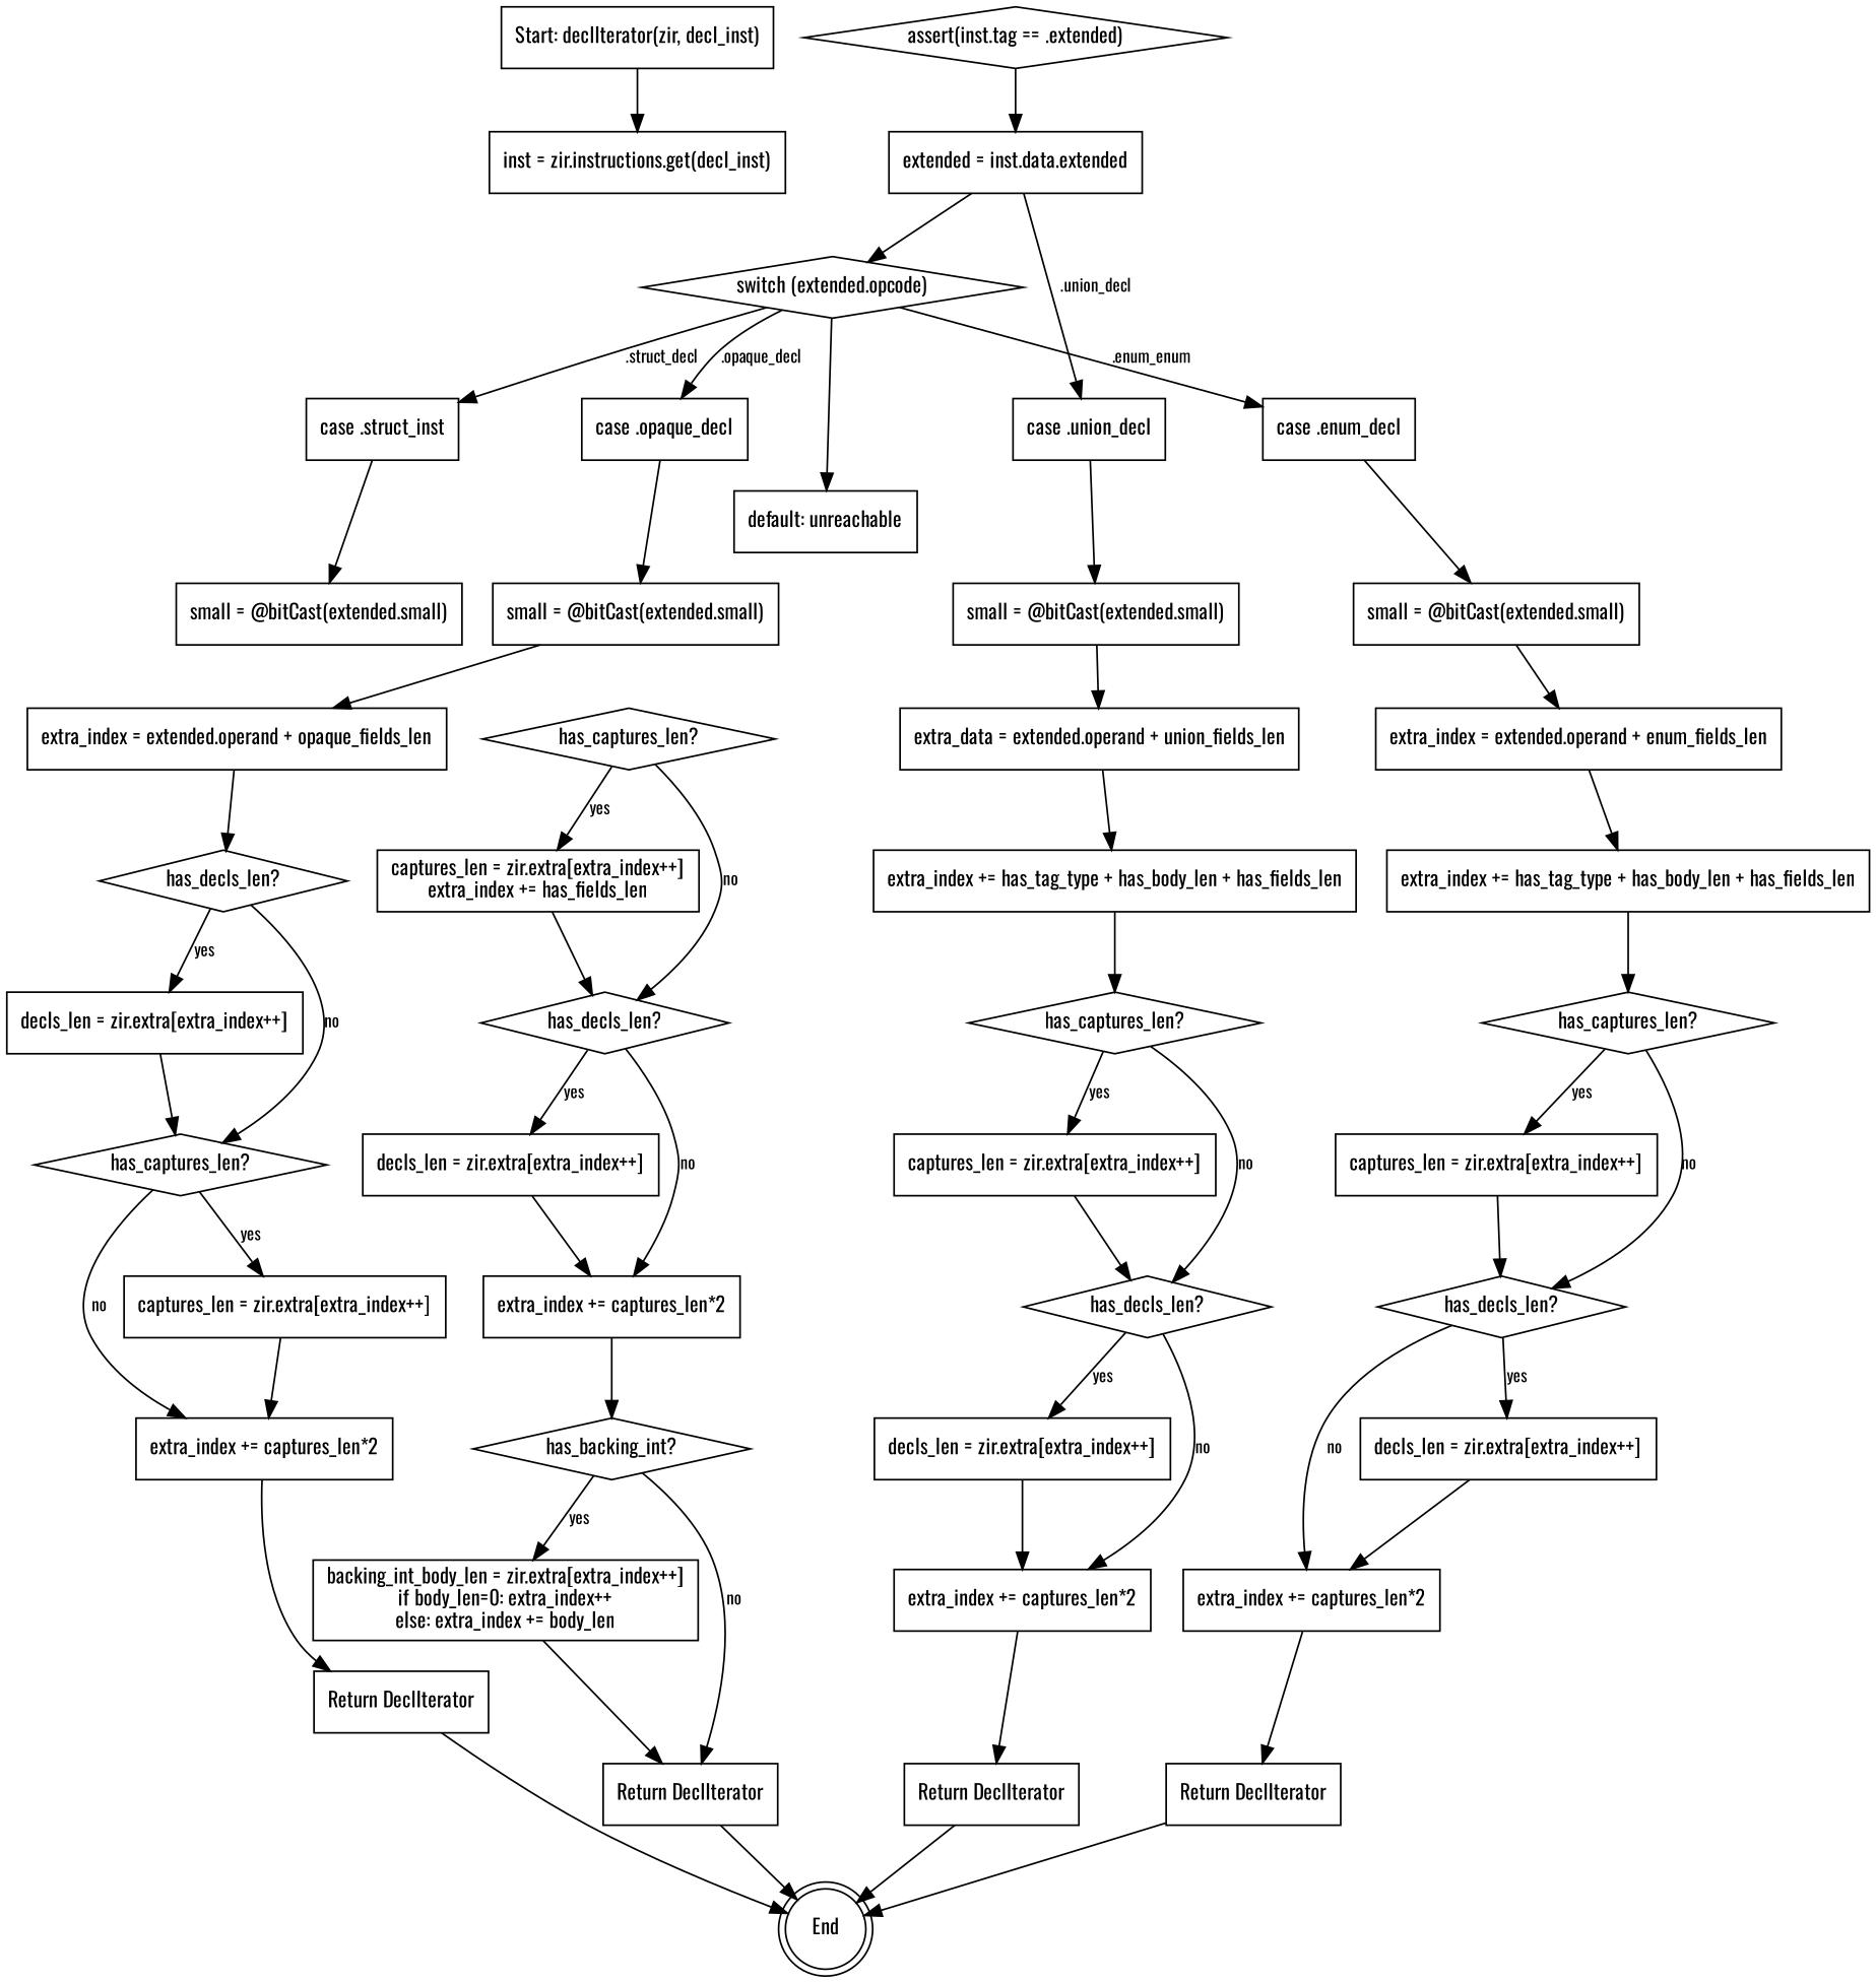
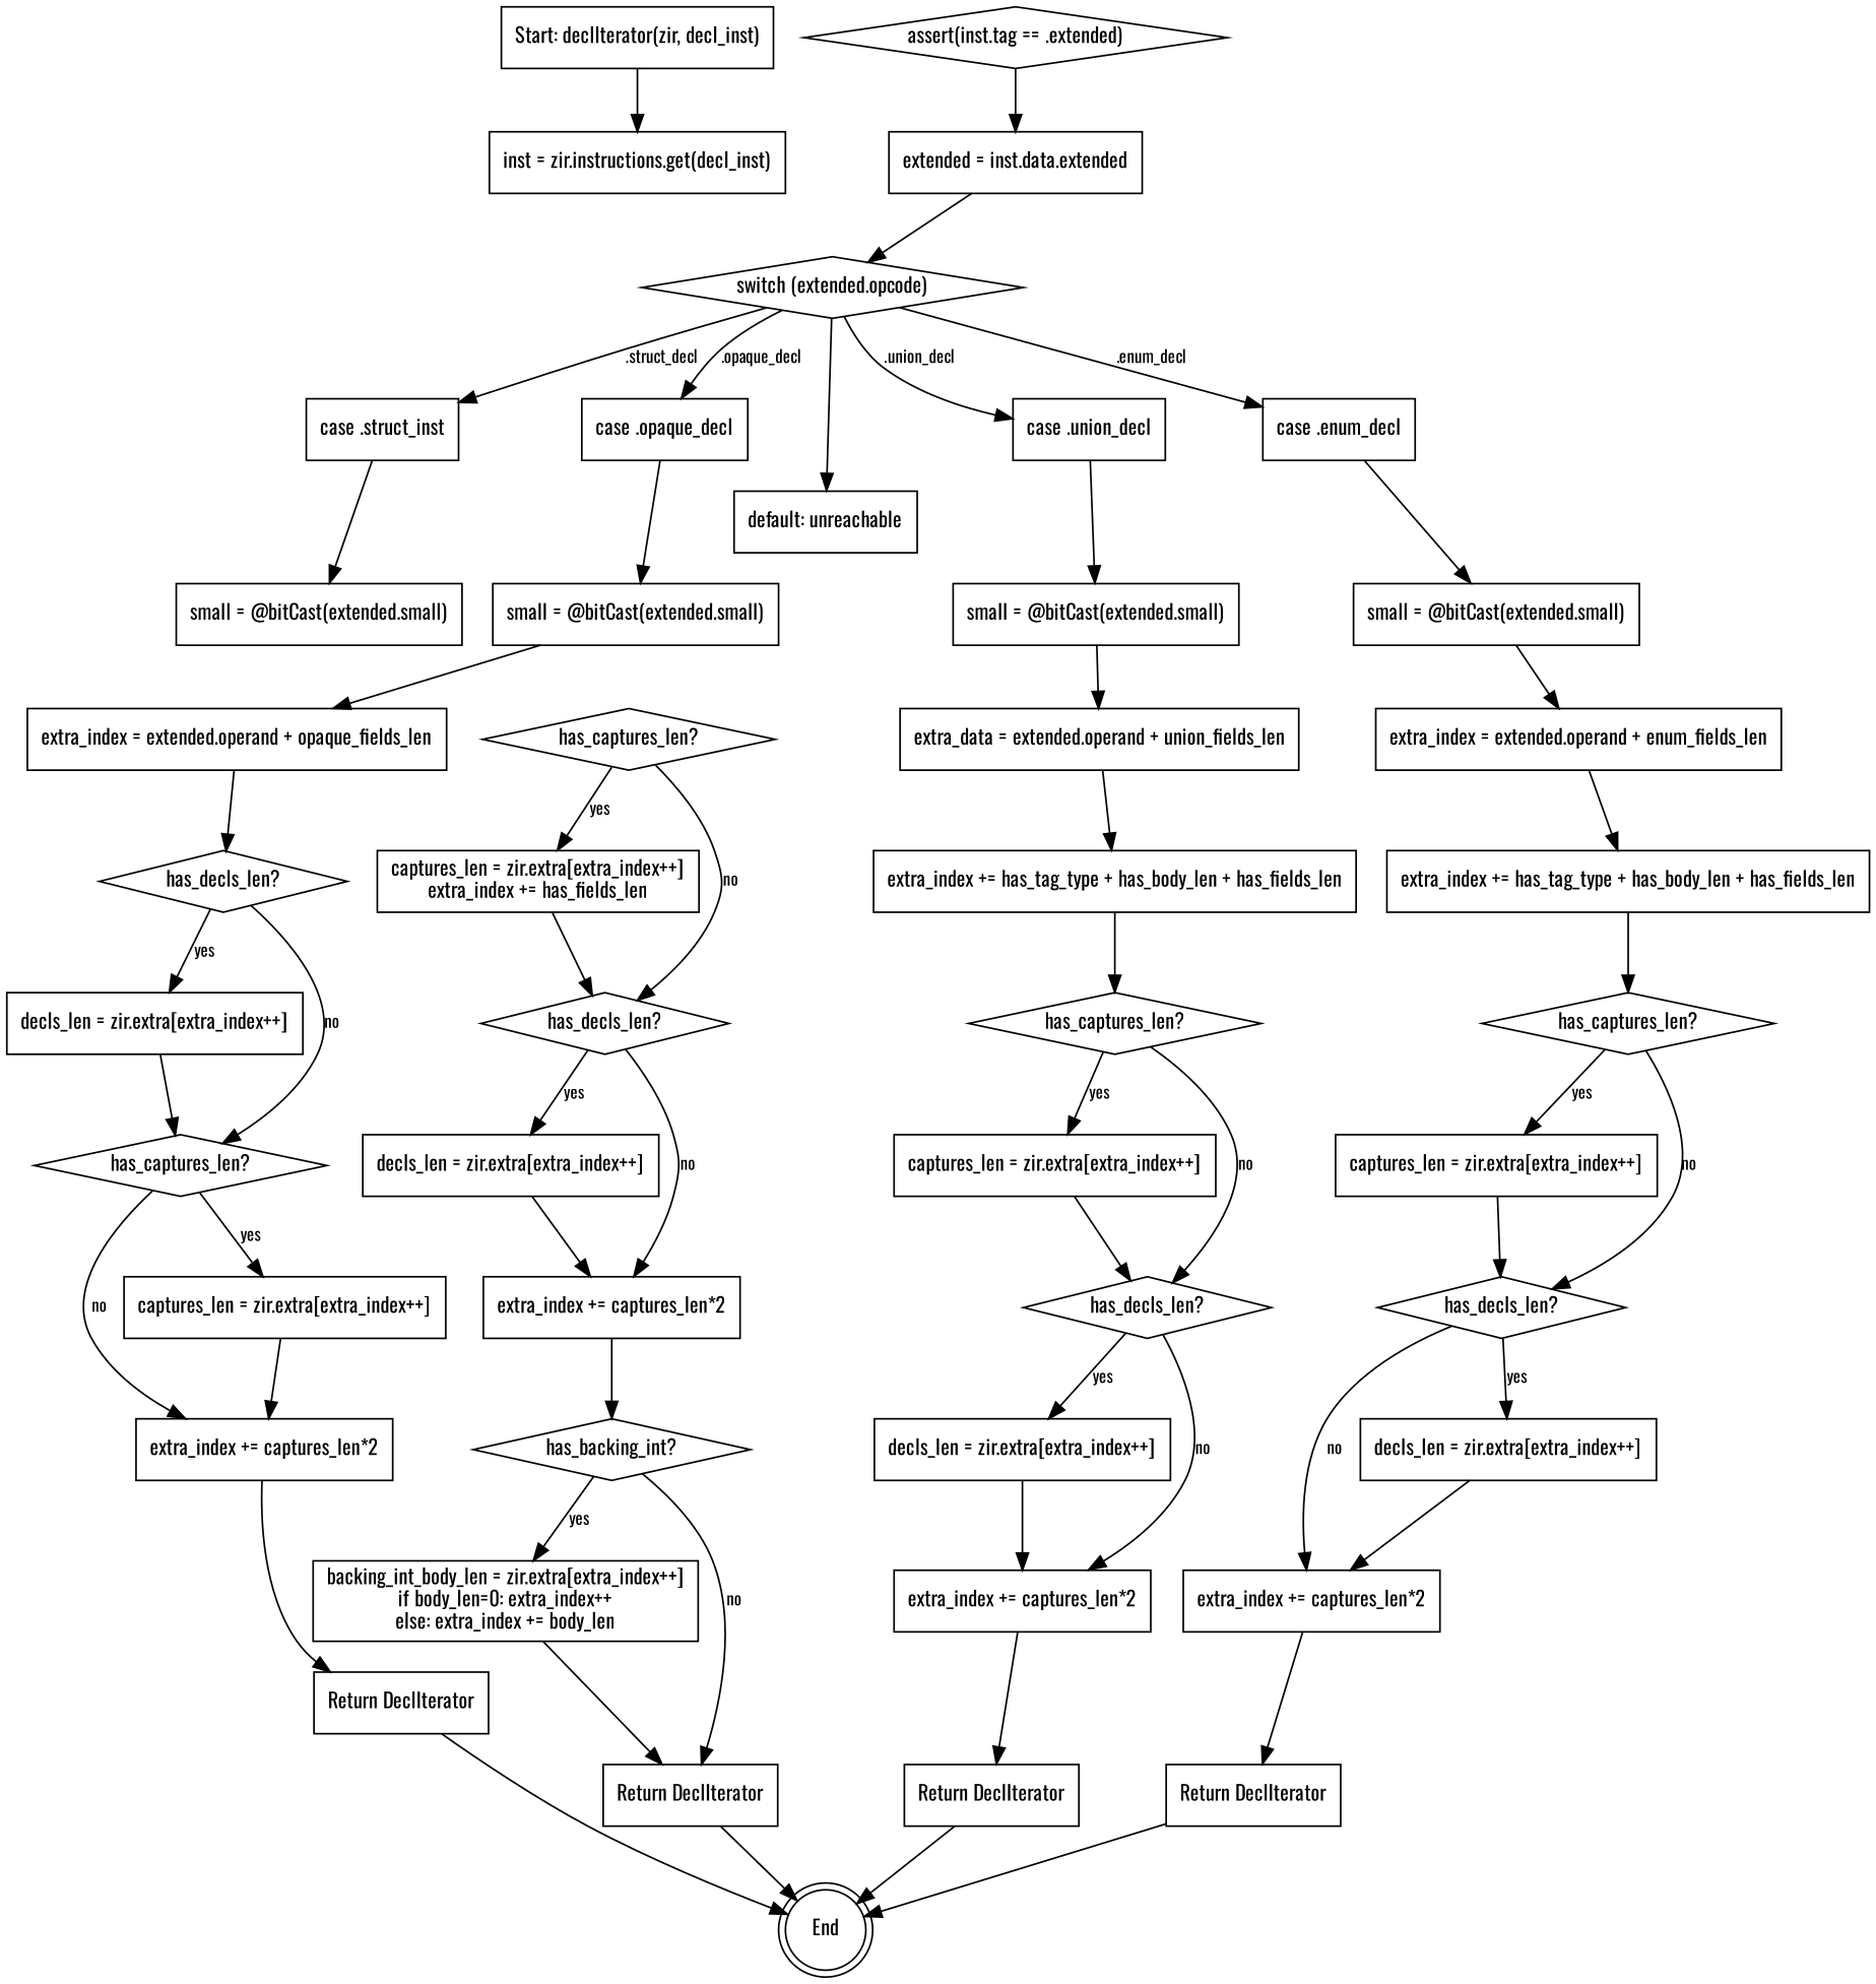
  digraph {
    fontname=Oswald
    node [fontname=Oswald fontsize=12 shape=rectangle]
    edge [fontname=Oswald fontsize=10]
    n1 [label="Start: declIterator(zir, decl_inst)"]
    n2 [label="inst = zir.instructions.get(decl_inst)"]
    n3 [label="assert(inst.tag == .extended)" shape=diamond]
    n4 [label="extended = inst.data.extended"]
    n5 [label="switch (extended.opcode)" shape=diamond]
    n6 [label="case .struct_inst"]
    n7 [label="case .enum_decl"]
    n8 [label="case .union_decl"]
    n9 [label="case .opaque_decl"]
    n10 [label="default: unreachable"]
    n11 [label="small = @bitCast(extended.small)"]
    n12 [label="small = @bitCast(extended.small)"]
    n13 [label="small = @bitCast(extended.small)"]
    n14 [label="small = @bitCast(extended.small)"]
    n15 [label=End shape=doublecircle]
    n16 [label="has_captures_len?" shape=diamond]
    n17 [label="captures_len = zir.extra[extra_index++]\nextra_index += has_fields_len"]
    n18 [label="has_decls_len?" shape=diamond]
    n19 [label="decls_len = zir.extra[extra_index++]"]
    n20 [label="extra_index += captures_len*2"]
    n21 [label="has_backing_int?" shape=diamond]
    n22 [label="backing_int_body_len = zir.extra[extra_index++]\nif body_len=0: extra_index++\nelse: extra_index += body_len"]
    n23 [label="Return DeclIterator"]
    n24 [label="extra_index = extended.operand + enum_fields_len"]
    n25 [label="extra_index += has_tag_type + has_body_len + has_fields_len"]
    n26 [label="has_captures_len?" shape=diamond]
    n27 [label="captures_len = zir.extra[extra_index++]"]
    n28 [label="has_decls_len?" shape=diamond]
    n29 [label="decls_len = zir.extra[extra_index++]"]
    n30 [label="extra_index += captures_len*2"]
    n31 [label="Return DeclIterator"]
    n32 [label="extra_data = extended.operand + union_fields_len"]
    n33 [label="extra_index += has_tag_type + has_body_len + has_fields_len"]
    n34 [label="has_captures_len?" shape=diamond]
    n35 [label="captures_len = zir.extra[extra_index++]"]
    n36 [label="has_decls_len?" shape=diamond]
    n37 [label="decls_len = zir.extra[extra_index++]"]
    n38 [label="extra_index += captures_len*2"]
    n39 [label="Return DeclIterator"]
    n40 [label="extra_index = extended.operand + opaque_fields_len"]
    n41 [label="has_decls_len?" shape=diamond]
    n42 [label="decls_len = zir.extra[extra_index++]"]
    n43 [label="has_captures_len?" shape=diamond]
    n44 [label="captures_len = zir.extra[extra_index++]"]
    n45 [label="extra_index += captures_len*2"]
    n46 [label="Return DeclIterator"]
    n1 -> n2
    n3 -> n4
    n4 -> n5
    n5 -> n6 [label=".struct_decl"]
-   n5 -> n7 [label=".enum_enum"]
-   n4 -> n8 [label=".union_decl"]
+   n5 -> n7 [label=".enum_decl"]
+   n5 -> n8 [label=".union_decl"]
    n5 -> n9 [label=".opaque_decl"]
    n5 -> n10
    n6 -> n11
    n7 -> n12
    n8 -> n13
    n9 -> n14
    n10 -> n15 [style=invis]
    n12 -> n24
    n13 -> n32
    n14 -> n40
    n16 -> n17 [label=yes]
    n16 -> n18 [label=no]
    n17 -> n18
    n18 -> n19 [label=yes]
    n18 -> n20 [label=no]
    n19 -> n20
    n20 -> n21
    n21 -> n22 [label=yes]
    n21 -> n23 [label=no]
    n22 -> n23
    n23 -> n15
    n24 -> n25
    n25 -> n26
    n26 -> n27 [label=yes]
    n26 -> n28 [label=no]
    n27 -> n28
    n28 -> n29 [label=yes]
    n28 -> n30 [label=no]
    n29 -> n30
    n30 -> n31
    n31 -> n15
    n32 -> n33
    n33 -> n34
    n34 -> n35 [label=yes]
    n34 -> n36 [label=no]
    n35 -> n36
    n36 -> n37 [label=yes]
    n36 -> n38 [label=no]
    n37 -> n38
    n38 -> n39
    n39 -> n15
    n40 -> n41
    n41 -> n42 [label=yes]
    n41 -> n43 [label=no]
    n42 -> n43
    n43 -> n44 [label=yes]
    n43 -> n45 [label=no]
    n44 -> n45
    n45 -> n46
    n46 -> n15
  }
